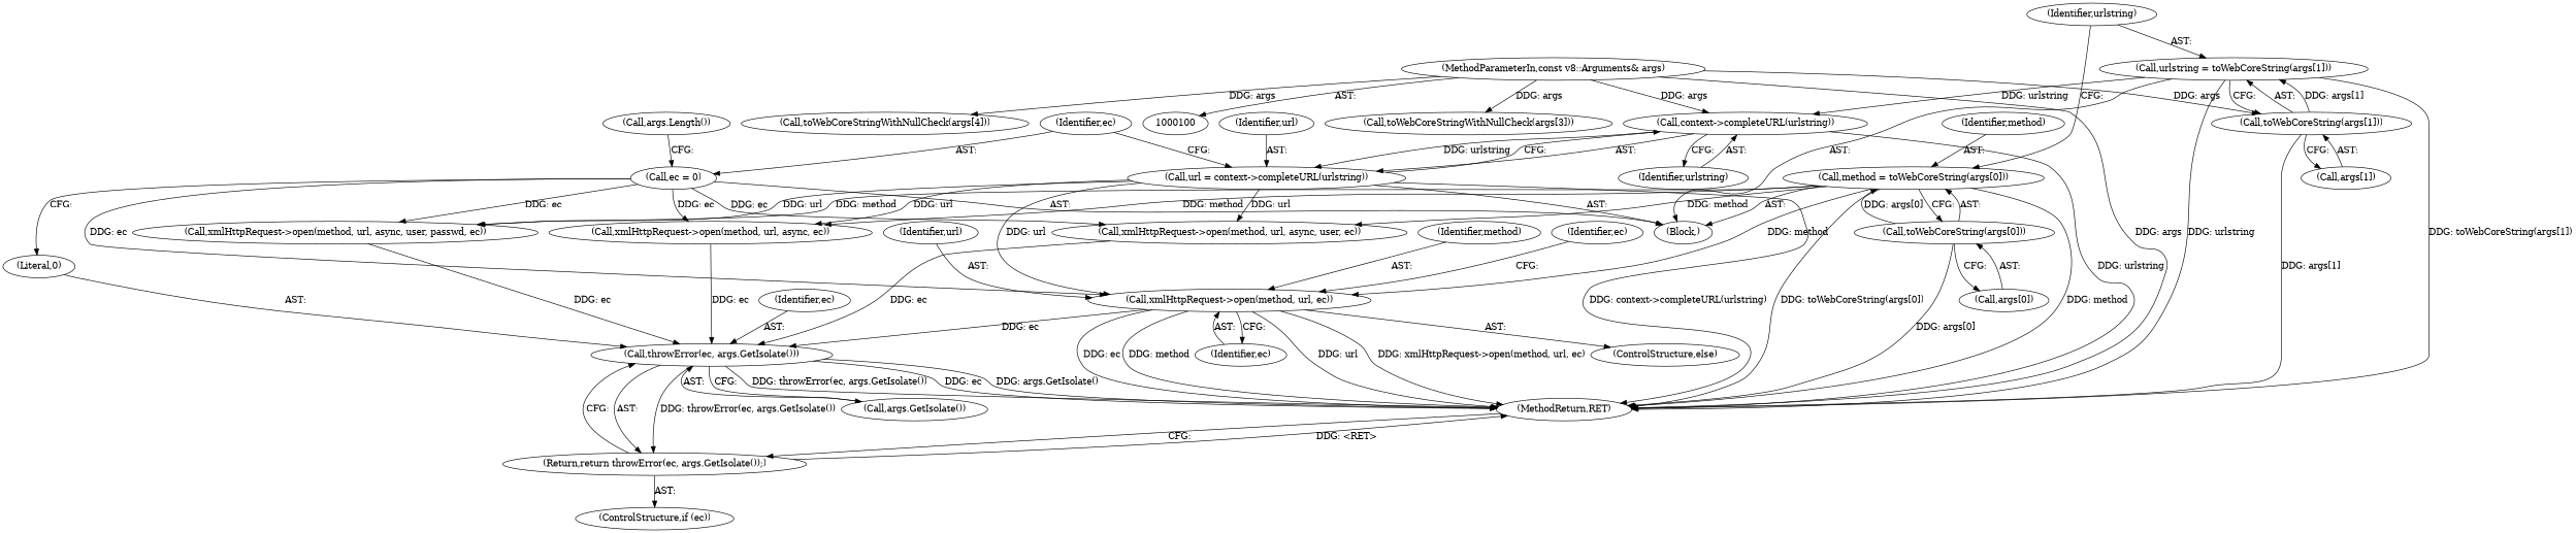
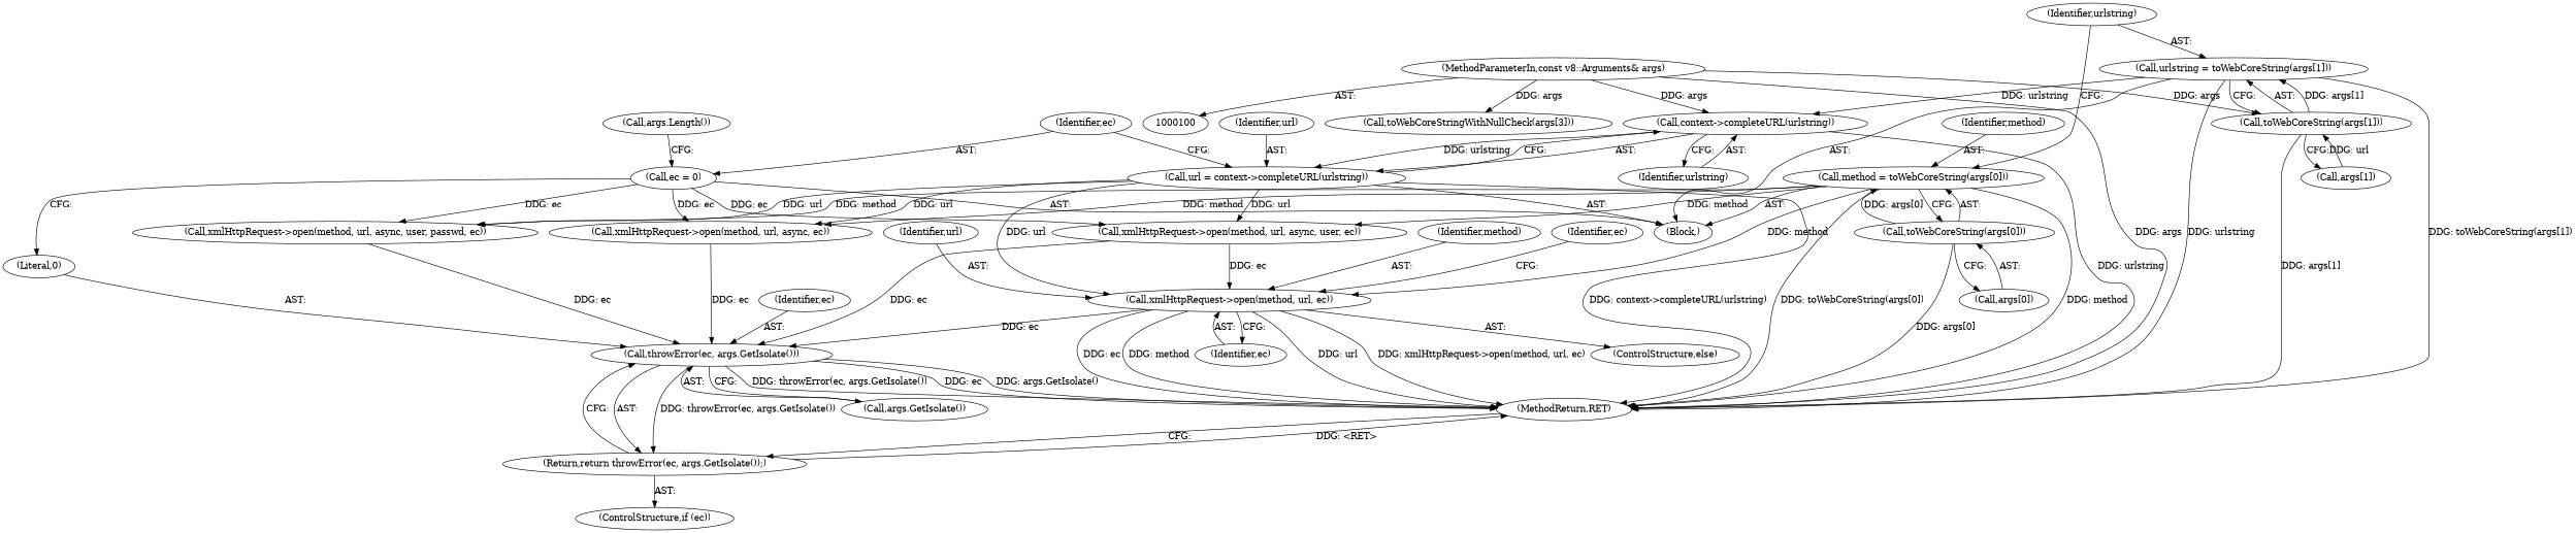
  digraph {
    n1 [label="(Call,xmlHttpRequest->open(method, url, ec))"]
    n2 [label="(Call,throwError(ec, args.GetIsolate()))"]
    n3 [label="(MethodReturn,RET)"]
    n4 [label="(ControlStructure,else)"]
    n5 [label="(Identifier,ec)"]
    n6 [label="(Return,return throwError(ec, args.GetIsolate());)"]
    n7 [label="(Call,args.GetIsolate())"]
    n8 [label="(Call,method = toWebCoreString(args[0]))"]
    n9 [label="(Call,toWebCoreString(args[0]))"]
    n10 [label="(Block,)"]
    n11 [label="(Call,xmlHttpRequest->open(method, url, async, user, passwd, ec))"]
    n12 [label="(Call,xmlHttpRequest->open(method, url, async, user, ec))"]
    n13 [label="(Call,xmlHttpRequest->open(method, url, async, ec))"]
    n14 [label="(Call,args[0])"]
    n15 [label="(MethodParameterIn,const v8::Arguments& args)"]
    n16 [label="(Call,toWebCoreString(args[1]))"]
    n17 [label="(Call,toWebCoreStringWithNullCheck(args[3]))"]
-   n18 [label="(Call,toWebCoreStringWithNullCheck(args[4]))"]
    1000100
    n20 [label="(Call,context->completeURL(urlstring))"]
    n21 [label="(Call,urlstring = toWebCoreString(args[1]))"]
    n22 [label="(Call,args[1])"]
    n23 [label="(Call,url = context->completeURL(urlstring))"]
    n24 [label="(Identifier,urlstring)"]
    n25 [label="(Call,ec = 0)"]
    n26 [label="(Literal,0)"]
    n27 [label="(ControlStructure,if (ec))"]
    n28 [label="(Identifier,urlstring)"]
    n29 [label="(Identifier,ec)"]
    n30 [label="(Identifier,method)"]
    n31 [label="(Identifier,url)"]
    n32 [label="(Call,args.Length())"]
    n33 [label="(Identifier,ec)"]
    n34 [label="(Identifier,url)"]
    n35 [label="(Identifier,method)"]
    n36 [label="(Identifier,ec)"]
    n1 -> n2 [label="DDG: ec"]
    n1 -> n3 [label="DDG: method"]
    n1 -> n3 [label="DDG: url"]
    n1 -> n3 [label="DDG: xmlHttpRequest->open(method, url, ec)"]
    n1 -> n3 [label="DDG: ec"]
    n1 -> n4 [label="AST: "]
    n1 -> n5 [label="CFG: "]
    n2 -> n3 [label="DDG: ec"]
    n2 -> n3 [label="DDG: args.GetIsolate()"]
    n2 -> n3 [label="DDG: throwError(ec, args.GetIsolate())"]
    n2 -> n6 [label="AST: "]
    n2 -> n6 [label="DDG: throwError(ec, args.GetIsolate())"]
    n2 -> n7 [label="CFG: "]
    n3 -> n6 [label="CFG: "]
    n5 -> n1 [label="AST: "]
    n6 -> n2 [label="CFG: "]
    n6 -> n3 [label="DDG: <RET>"]
    n6 -> n27 [label="AST: "]
    n7 -> n2 [label="AST: "]
    n8 -> n1 [label="DDG: method"]
    n8 -> n3 [label="DDG: method"]
    n8 -> n3 [label="DDG: toWebCoreString(args[0])"]
    n8 -> n9 [label="CFG: "]
    n8 -> n10 [label="AST: "]
    n8 -> n11 [label="DDG: method"]
    n8 -> n12 [label="DDG: method"]
    n8 -> n13 [label="DDG: method"]
    n9 -> n3 [label="DDG: args[0]"]
    n9 -> n8 [label="AST: "]
    n9 -> n8 [label="DDG: args[0]"]
    n9 -> n14 [label="CFG: "]
    n11 -> n2 [label="DDG: ec"]
    n12 -> n2 [label="DDG: ec"]
    n13 -> n2 [label="DDG: ec"]
    n14 -> n9 [label="AST: "]
    n15 -> n3 [label="DDG: args"]
    n15 -> n16 [label="DDG: args"]
    n15 -> n17 [label="DDG: args"]
-   n15 -> n18 [label="DDG: args"]
    n15 -> 1000100 [label="AST: "]
    n15 -> n20 [label="DDG: args"]
    n16 -> n3 [label="DDG: args[1]"]
    n16 -> n21 [label="AST: "]
    n16 -> n21 [label="DDG: args[1]"]
    n16 -> n22 [label="CFG: "]
    n20 -> n3 [label="DDG: urlstring"]
    n20 -> n23 [label="AST: "]
    n20 -> n23 [label="DDG: urlstring"]
    n20 -> n24 [label="CFG: "]
    n21 -> n3 [label="DDG: urlstring"]
    n21 -> n3 [label="DDG: toWebCoreString(args[1])"]
    n21 -> n10 [label="AST: "]
    n21 -> n16 [label="CFG: "]
    n21 -> n20 [label="DDG: urlstring"]
-   n22 -> n16 [label="AST: "]
+   n22 -> n16 [label="DDG: url"]
    n23 -> n1 [label="DDG: url"]
    n23 -> n3 [label="DDG: context->completeURL(urlstring)"]
    n23 -> n10 [label="AST: "]
    n23 -> n11 [label="DDG: url"]
    n23 -> n12 [label="DDG: url"]
    n23 -> n13 [label="DDG: url"]
    n23 -> n20 [label="CFG: "]
    n24 -> n20 [label="AST: "]
-   n25 -> n1 [label="DDG: ec"]
+   n12 -> n1 [label="DDG: ec"]
    n25 -> n10 [label="AST: "]
    n25 -> n11 [label="DDG: ec"]
    n25 -> n12 [label="DDG: ec"]
    n25 -> n13 [label="DDG: ec"]
    n25 -> n26 [label="CFG: "]
    n26 -> n2 [label="AST: "]
    n28 -> n8 [label="CFG: "]
    n28 -> n21 [label="AST: "]
    n29 -> n1 [label="CFG: "]
    n30 -> n8 [label="AST: "]
    n31 -> n23 [label="AST: "]
    n32 -> n25 [label="CFG: "]
    n33 -> n2 [label="AST: "]
    n34 -> n1 [label="AST: "]
    n35 -> n1 [label="AST: "]
    n36 -> n23 [label="CFG: "]
    n36 -> n25 [label="AST: "]
  }
